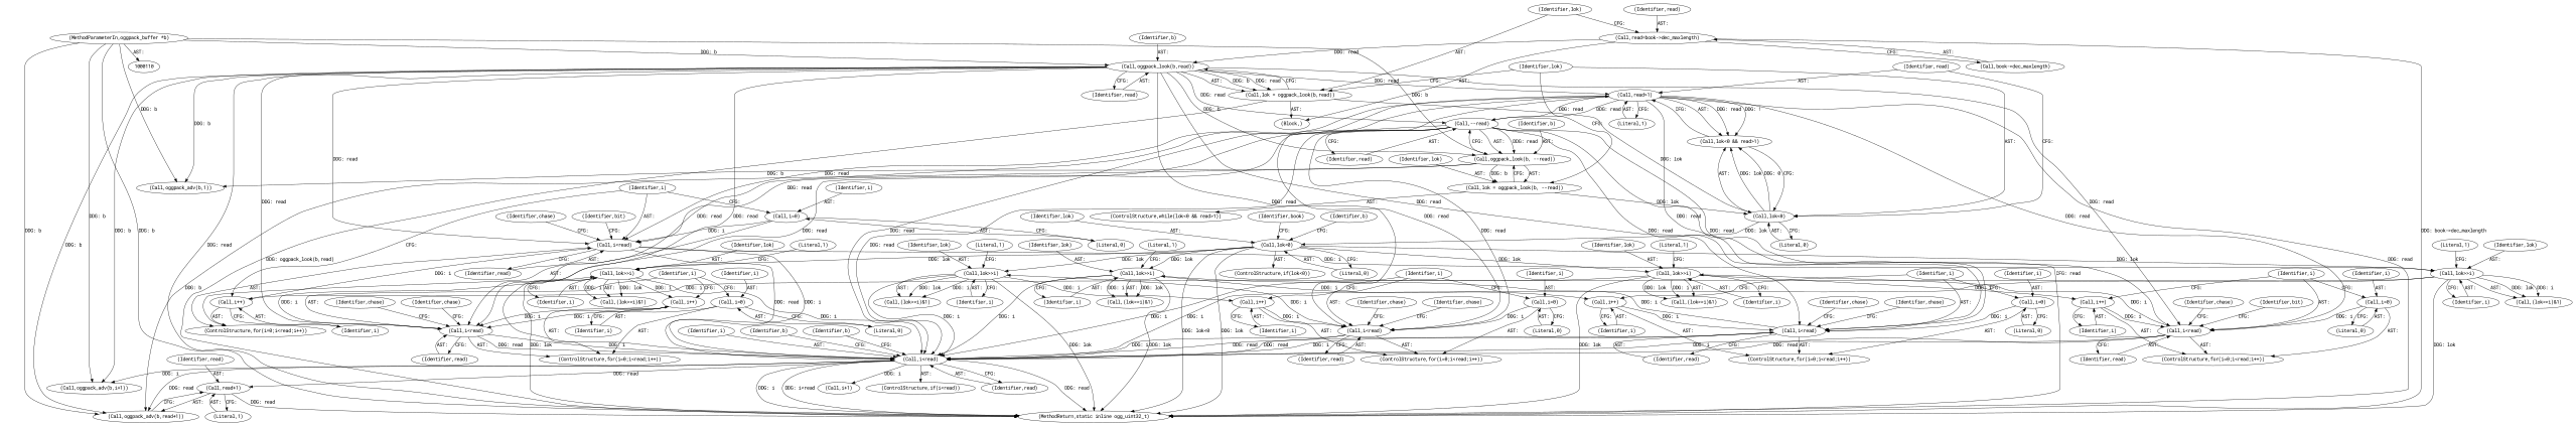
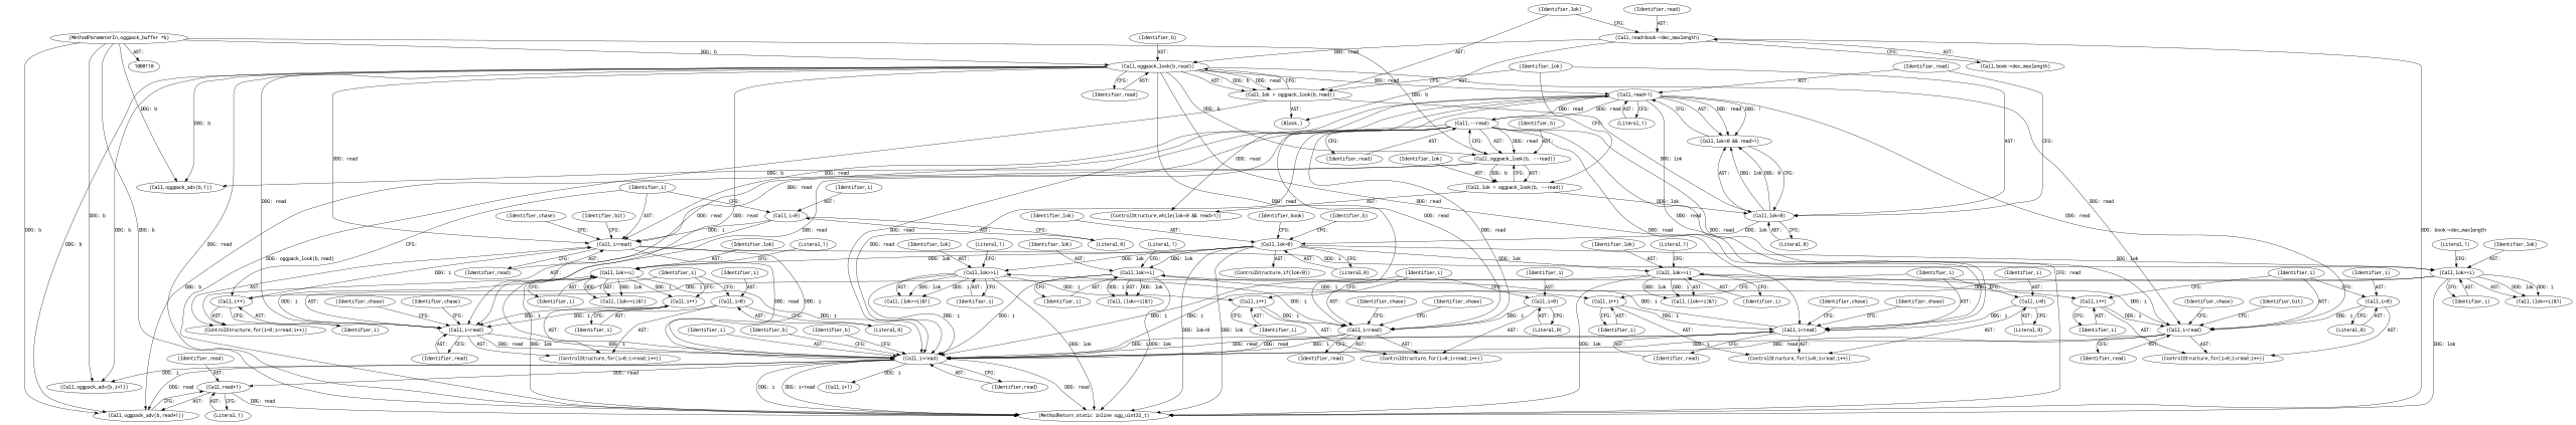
  digraph {
    fontname="Roboto Mono"
    node [fontname="Roboto Mono"]
    edge [fontname="Roboto Mono"]
    n1 [label="(Call,read+1)"]
    n2 [label="(MethodReturn,static inline ogg_uint32_t)"]
    n3 [label="(Call,oggpack_adv(b,read+1))"]
    n4 [label="(Literal,1)"]
    n5 [label="(Call,i<read)"]
    n6 [label="(Call,oggpack_adv(b,i+1))"]
    n7 [label="(Call,i+1)"]
-   n8 [label="(ControlStructure,if(i<read))"]
    n9 [label="(Identifier,read)"]
    n10 [label="(Call,lok>>i)"]
    n11 [label="(Call,i++)"]
    n12 [label="(Call,(lok>>i)&1)"]
    n13 [label="(Identifier,i)"]
    n14 [label="(Call,i<read)"]
    n15 [label="(ControlStructure,for(i=0;i<read;i++))"]
    n16 [label="(Identifier,i)"]
    n17 [label="(Call,lok<0)"]
    n18 [label="(Call,lok>>i)"]
    n19 [label="(Call,lok>>i)"]
    n20 [label="(Call,lok>>i)"]
    n21 [label="(Call,lok>>i)"]
    n22 [label="(ControlStructure,if(lok<0))"]
    n23 [label="(Literal,0)"]
    n24 [label="(Call,i++)"]
    n25 [label="(Identifier,i)"]
    n26 [label="(Call,(lok>>i)&1)"]
    n27 [label="(Call,i++)"]
    n28 [label="(Call,(lok>>i)&1)"]
    n29 [label="(Identifier,i)"]
    n30 [label="(Call,i++)"]
    n31 [label="(Identifier,i)"]
    n32 [label="(Call,(lok>>i)&1)"]
    n33 [label="(Call,i++)"]
    n34 [label="(Call,(lok>>i)&1)"]
    n35 [label="(Identifier,i)"]
    n36 [label="(Call,lok<0)"]
    n37 [label="(Call,lok<0 && read>1)"]
    n38 [label="(Literal,0)"]
    n39 [label="(Call,read>1)"]
    n40 [label="(Call,lok = oggpack_look(b,read))"]
    n41 [label="(Call,oggpack_look(b,read))"]
    n42 [label="(Block,)"]
    n43 [label="(Call,oggpack_look(b, --read))"]
    n44 [label="(Call,--read)"]
    n45 [label="(Call,i<read)"]
    n46 [label="(Call,i<read)"]
    n47 [label="(Call,i<read)"]
    n48 [label="(Call,i<read)"]
    n49 [label="(Call,oggpack_adv(b,1))"]
    n50 [label="(Identifier,read)"]
    n51 [label="(Call,lok = oggpack_look(b, --read))"]
    n52 [label="(Identifier,read)"]
    n53 [label="(Literal,1)"]
    n54 [label="(Identifier,read)"]
    n55 [label="(Identifier,read)"]
    n56 [label="(ControlStructure,for(i=0;i<read;i++))"]
    n57 [label="(Identifier,read)"]
    n58 [label="(ControlStructure,for(i=0;i<read;i++))"]
    n59 [label="(ControlStructure,for(i=0;i<read;i++))"]
    n60 [label="(Identifier,read)"]
    n61 [label="(Identifier,read)"]
    n62 [label="(ControlStructure,for(i=0;i<read;i++))"]
    n63 [label="(MethodParameterIn,oggpack_buffer *b)"]
    1000110
    n65 [label="(Call,read=book->dec_maxlength)"]
    n66 [label="(Call,book->dec_maxlength)"]
    n67 [label="(ControlStructure,while(lok<0 && read>1))"]
    n68 [label="(Call,i=0)"]
    n69 [label="(Literal,0)"]
    n70 [label="(Identifier,i)"]
    n71 [label="(Call,i=0)"]
    n72 [label="(Literal,0)"]
    n73 [label="(Identifier,i)"]
    n74 [label="(Call,i=0)"]
    n75 [label="(Literal,0)"]
    n76 [label="(Identifier,i)"]
    n77 [label="(Call,i=0)"]
    n78 [label="(Literal,0)"]
    n79 [label="(Identifier,i)"]
    n80 [label="(Call,i=0)"]
    n81 [label="(Literal,0)"]
    n82 [label="(Identifier,chase)"]
    n83 [label="(Identifier,b)"]
    n84 [label="(Identifier,b)"]
    n85 [label="(Identifier,read)"]
    n86 [label="(Identifier,chase)"]
    n87 [label="(Identifier,chase)"]
    n88 [label="(Identifier,i)"]
    n89 [label="(Identifier,lok)"]
    n90 [label="(Identifier,i)"]
    n91 [label="(Identifier,lok)"]
    n92 [label="(Identifier,chase)"]
    n93 [label="(Identifier,bit)"]
    n94 [label="(Identifier,i)"]
    n95 [label="(Identifier,read)"]
    n96 [label="(Identifier,b)"]
    n97 [label="(Identifier,chase)"]
    n98 [label="(Identifier,chase)"]
    n99 [label="(Identifier,i)"]
    n100 [label="(Identifier,read)"]
    n101 [label="(Identifier,i)"]
    n102 [label="(Identifier,b)"]
    n103 [label="(Identifier,i)"]
    n104 [label="(Identifier,lok)"]
    n105 [label="(Identifier,lok)"]
    n106 [label="(Literal,1)"]
    n107 [label="(Identifier,lok)"]
    n108 [label="(Identifier,lok)"]
    n109 [label="(Identifier,lok)"]
    n110 [label="(Identifier,book)"]
    n111 [label="(Identifier,i)"]
    n112 [label="(Identifier,i)"]
    n113 [label="(Identifier,i)"]
    n114 [label="(Identifier,lok)"]
    n115 [label="(Literal,1)"]
    n116 [label="(Identifier,bit)"]
    n117 [label="(Identifier,lok)"]
    n118 [label="(Identifier,chase)"]
    n119 [label="(Identifier,chase)"]
    n120 [label="(Identifier,b)"]
    n121 [label="(Identifier,i)"]
    n122 [label="(Identifier,i)"]
    n123 [label="(Literal,1)"]
    n124 [label="(Literal,1)"]
    n125 [label="(Literal,1)"]
    n1 -> n2 [label="DDG: read"]
    n1 -> n3 [label="AST: "]
    n1 -> n4 [label="CFG: "]
    n3 -> n1 [label="CFG: "]
    n4 -> n1 [label="AST: "]
    n5 -> n1 [label="DDG: read"]
    n5 -> n2 [label="DDG: i"]
    n5 -> n2 [label="DDG: i<read"]
    n5 -> n2 [label="DDG: read"]
    n5 -> n3 [label="DDG: read"]
    n5 -> n6 [label="DDG: i"]
    n5 -> n7 [label="DDG: i"]
-   n5 -> n8 [label="AST: "]
    n5 -> n9 [label="CFG: "]
    n9 -> n5 [label="AST: "]
    n10 -> n2 [label="DDG: lok"]
    n10 -> n5 [label="DDG: i"]
    n10 -> n11 [label="DDG: i"]
    n10 -> n12 [label="AST: "]
    n10 -> n12 [label="DDG: lok"]
    n10 -> n12 [label="DDG: i"]
    n10 -> n13 [label="CFG: "]
    n11 -> n14 [label="DDG: i"]
    n11 -> n15 [label="AST: "]
    n11 -> n16 [label="CFG: "]
    n13 -> n10 [label="AST: "]
    n14 -> n5 [label="DDG: i"]
    n14 -> n5 [label="DDG: read"]
    n14 -> n10 [label="DDG: i"]
    n14 -> n15 [label="AST: "]
    n14 -> n54 [label="CFG: "]
    n16 -> n11 [label="AST: "]
    n17 -> n2 [label="DDG: lok<0"]
    n17 -> n2 [label="DDG: lok"]
    n17 -> n10 [label="DDG: lok"]
    n17 -> n18 [label="DDG: lok"]
    n17 -> n19 [label="DDG: lok"]
    n17 -> n20 [label="DDG: lok"]
    n17 -> n21 [label="DDG: lok"]
    n17 -> n22 [label="AST: "]
    n17 -> n23 [label="CFG: "]
    n18 -> n2 [label="DDG: lok"]
    n18 -> n5 [label="DDG: i"]
    n18 -> n24 [label="DDG: i"]
    n18 -> n25 [label="CFG: "]
    n18 -> n26 [label="AST: "]
    n18 -> n26 [label="DDG: lok"]
    n18 -> n26 [label="DDG: i"]
    n19 -> n2 [label="DDG: lok"]
    n19 -> n5 [label="DDG: i"]
    n19 -> n27 [label="DDG: i"]
    n19 -> n28 [label="AST: "]
    n19 -> n28 [label="DDG: lok"]
    n19 -> n28 [label="DDG: i"]
    n19 -> n29 [label="CFG: "]
    n20 -> n2 [label="DDG: lok"]
    n20 -> n5 [label="DDG: i"]
    n20 -> n30 [label="DDG: i"]
    n20 -> n31 [label="CFG: "]
    n20 -> n32 [label="AST: "]
    n20 -> n32 [label="DDG: lok"]
    n20 -> n32 [label="DDG: i"]
    n21 -> n2 [label="DDG: lok"]
    n21 -> n5 [label="DDG: i"]
    n21 -> n33 [label="DDG: i"]
    n21 -> n34 [label="AST: "]
    n21 -> n34 [label="DDG: lok"]
    n21 -> n34 [label="DDG: i"]
    n21 -> n35 [label="CFG: "]
    n23 -> n17 [label="AST: "]
    n24 -> n45 [label="DDG: i"]
    n24 -> n56 [label="AST: "]
    n24 -> n70 [label="CFG: "]
    n25 -> n18 [label="AST: "]
    n27 -> n46 [label="DDG: i"]
    n27 -> n58 [label="AST: "]
    n27 -> n73 [label="CFG: "]
    n29 -> n19 [label="AST: "]
    n30 -> n47 [label="DDG: i"]
    n30 -> n59 [label="AST: "]
    n30 -> n76 [label="CFG: "]
    n31 -> n20 [label="AST: "]
    n33 -> n48 [label="DDG: i"]
    n33 -> n62 [label="AST: "]
    n33 -> n79 [label="CFG: "]
    n35 -> n21 [label="AST: "]
    n36 -> n17 [label="DDG: lok"]
    n36 -> n37 [label="AST: "]
    n36 -> n37 [label="DDG: lok"]
    n36 -> n37 [label="DDG: 0"]
    n36 -> n38 [label="CFG: "]
    n37 -> n36 [label="CFG: "]
    n37 -> n39 [label="CFG: "]
    n38 -> n36 [label="AST: "]
-   n39 -> n2 [label="DDG: read"]
+   n39 -> n67 [label="DDG: read"]
    n39 -> n5 [label="DDG: read"]
    n39 -> n14 [label="DDG: read"]
    n39 -> n37 [label="AST: "]
    n39 -> n37 [label="DDG: read"]
    n39 -> n37 [label="DDG: 1"]
    n39 -> n44 [label="DDG: read"]
    n39 -> n45 [label="DDG: read"]
    n39 -> n46 [label="DDG: read"]
    n39 -> n47 [label="DDG: read"]
    n39 -> n48 [label="DDG: read"]
    n39 -> n53 [label="CFG: "]
    n40 -> n2 [label="DDG: oggpack_look(b,read)"]
    n40 -> n36 [label="DDG: lok"]
    n40 -> n41 [label="CFG: "]
    n40 -> n42 [label="AST: "]
    n41 -> n2 [label="DDG: read"]
    n41 -> n3 [label="DDG: b"]
    n41 -> n5 [label="DDG: read"]
    n41 -> n6 [label="DDG: b"]
    n41 -> n14 [label="DDG: read"]
    n41 -> n39 [label="DDG: read"]
    n41 -> n40 [label="AST: "]
    n41 -> n40 [label="DDG: b"]
    n41 -> n40 [label="DDG: read"]
    n41 -> n43 [label="DDG: b"]
-   n41 -> n44 [label="DDG: read"]
    n41 -> n45 [label="DDG: read"]
    n41 -> n46 [label="DDG: read"]
    n41 -> n47 [label="DDG: read"]
    n41 -> n48 [label="DDG: read"]
    n41 -> n49 [label="DDG: b"]
    n41 -> n50 [label="CFG: "]
    n43 -> n3 [label="DDG: b"]
    n43 -> n44 [label="CFG: "]
    n43 -> n49 [label="DDG: b"]
    n43 -> n51 [label="AST: "]
    n43 -> n51 [label="DDG: b"]
    n44 -> n2 [label="CFG: read"]
    n44 -> n5 [label="DDG: read"]
    n44 -> n14 [label="DDG: read"]
    n44 -> n39 [label="DDG: read"]
    n44 -> n43 [label="AST: "]
    n44 -> n43 [label="DDG: read"]
    n44 -> n45 [label="DDG: read"]
    n44 -> n46 [label="DDG: read"]
    n44 -> n47 [label="DDG: read"]
    n44 -> n48 [label="DDG: read"]
    n44 -> n52 [label="CFG: "]
    n45 -> n5 [label="DDG: i"]
    n45 -> n5 [label="DDG: read"]
    n45 -> n18 [label="DDG: i"]
    n45 -> n55 [label="CFG: "]
    n45 -> n56 [label="AST: "]
    n46 -> n5 [label="DDG: i"]
    n46 -> n5 [label="DDG: read"]
    n46 -> n19 [label="DDG: i"]
    n46 -> n57 [label="CFG: "]
    n46 -> n58 [label="AST: "]
    n47 -> n5 [label="DDG: i"]
    n47 -> n5 [label="DDG: read"]
    n47 -> n20 [label="DDG: i"]
    n47 -> n59 [label="AST: "]
    n47 -> n60 [label="CFG: "]
    n48 -> n5 [label="DDG: i"]
    n48 -> n5 [label="DDG: read"]
    n48 -> n21 [label="DDG: i"]
    n48 -> n61 [label="CFG: "]
    n48 -> n62 [label="AST: "]
    n50 -> n41 [label="AST: "]
    n51 -> n36 [label="DDG: lok"]
    n51 -> n43 [label="CFG: "]
    n51 -> n67 [label="AST: "]
    n52 -> n44 [label="AST: "]
    n53 -> n39 [label="AST: "]
    n54 -> n14 [label="AST: "]
    n55 -> n45 [label="AST: "]
    n57 -> n46 [label="AST: "]
    n60 -> n47 [label="AST: "]
    n61 -> n48 [label="AST: "]
    n63 -> n2 [label="DDG: b"]
    n63 -> n3 [label="DDG: b"]
    n63 -> n6 [label="DDG: b"]
    n63 -> n41 [label="DDG: b"]
    n63 -> n43 [label="DDG: b"]
    n63 -> n49 [label="DDG: b"]
    n63 -> 1000110 [label="AST: "]
    n65 -> n2 [label="DDG: book->dec_maxlength"]
    n65 -> n41 [label="DDG: read"]
    n65 -> n42 [label="AST: "]
    n65 -> n66 [label="CFG: "]
    n66 -> n65 [label="AST: "]
    n68 -> n14 [label="DDG: i"]
    n68 -> n15 [label="AST: "]
    n68 -> n69 [label="CFG: "]
    n69 -> n68 [label="AST: "]
    n70 -> n24 [label="AST: "]
    n71 -> n45 [label="DDG: i"]
    n71 -> n56 [label="AST: "]
    n71 -> n72 [label="CFG: "]
    n72 -> n71 [label="AST: "]
    n73 -> n27 [label="AST: "]
    n74 -> n46 [label="DDG: i"]
    n74 -> n58 [label="AST: "]
    n74 -> n75 [label="CFG: "]
    n75 -> n74 [label="AST: "]
    n76 -> n30 [label="AST: "]
    n77 -> n47 [label="DDG: i"]
    n77 -> n59 [label="AST: "]
    n77 -> n78 [label="CFG: "]
    n78 -> n77 [label="AST: "]
    n79 -> n33 [label="AST: "]
    n80 -> n48 [label="DDG: i"]
    n80 -> n62 [label="AST: "]
    n80 -> n81 [label="CFG: "]
    n81 -> n80 [label="AST: "]
    n82 -> n46 [label="CFG: "]
    n83 -> n41 [label="AST: "]
    n84 -> n17 [label="CFG: "]
    n85 -> n36 [label="CFG: "]
    n85 -> n39 [label="AST: "]
    n86 -> n48 [label="CFG: "]
    n87 -> n14 [label="CFG: "]
    n88 -> n30 [label="CFG: "]
    n88 -> n47 [label="AST: "]
    n88 -> n77 [label="CFG: "]
    n89 -> n10 [label="AST: "]
    n90 -> n27 [label="CFG: "]
    n90 -> n46 [label="AST: "]
    n90 -> n74 [label="CFG: "]
    n91 -> n40 [label="AST: "]
    n91 -> n65 [label="CFG: "]
    n92 -> n45 [label="CFG: "]
    n93 -> n48 [label="CFG: "]
    n94 -> n68 [label="AST: "]
    n95 -> n65 [label="AST: "]
    n96 -> n43 [label="AST: "]
    n97 -> n45 [label="CFG: "]
    n98 -> n46 [label="CFG: "]
    n99 -> n5 [label="AST: "]
    n100 -> n1 [label="AST: "]
    n101 -> n77 [label="AST: "]
    n102 -> n5 [label="CFG: "]
    n103 -> n24 [label="CFG: "]
    n103 -> n45 [label="AST: "]
    n103 -> n71 [label="CFG: "]
    n104 -> n21 [label="AST: "]
    n105 -> n17 [label="AST: "]
    n106 -> n10 [label="CFG: "]
    n107 -> n20 [label="AST: "]
    n108 -> n18 [label="AST: "]
    n109 -> n36 [label="AST: "]
    n109 -> n40 [label="CFG: "]
    n109 -> n51 [label="CFG: "]
    n110 -> n17 [label="CFG: "]
    n111 -> n80 [label="AST: "]
    n112 -> n71 [label="AST: "]
    n113 -> n33 [label="CFG: "]
    n113 -> n48 [label="AST: "]
    n113 -> n80 [label="CFG: "]
    n114 -> n19 [label="AST: "]
    n115 -> n20 [label="CFG: "]
    n116 -> n14 [label="CFG: "]
    n117 -> n51 [label="AST: "]
    n118 -> n47 [label="CFG: "]
    n119 -> n47 [label="CFG: "]
    n120 -> n5 [label="CFG: "]
    n121 -> n11 [label="CFG: "]
    n121 -> n14 [label="AST: "]
    n121 -> n68 [label="CFG: "]
    n122 -> n74 [label="AST: "]
    n123 -> n21 [label="CFG: "]
    n124 -> n19 [label="CFG: "]
    n125 -> n18 [label="CFG: "]
  }
